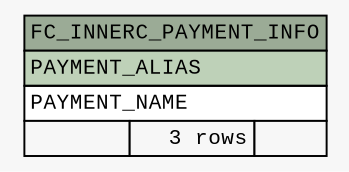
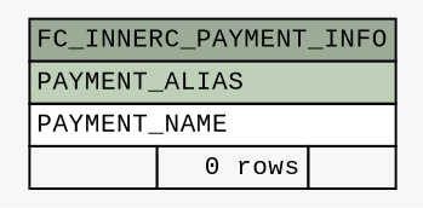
  digraph {
    bgcolor="#f7f7f7"
    fontname="Liberation Mono"
    fontsize=11
    nodesep=0.18
    rankdir=RL
    ranksep=0.46
-   n1 [fontname="Liberation Mono" fontsize=11 label=<     <TABLE BORDER="0" CELLBORDER="1" CELLSPACING="0" BGCOLOR="#ffffff">       <TR><TD COLSPAN="3" BGCOLOR="#9bab96" ALIGN="CENTER">FC_INNERC_PAYMENT_INFO</TD></TR>       <TR><TD PORT="PAYMENT_ALIAS" COLSPAN="3" BGCOLOR="#bed1b8" ALIGN="LEFT">PAYMENT_ALIAS</TD></TR>       <TR><TD PORT="PAYMENT_NAME" COLSPAN="3" ALIGN="LEFT">PAYMENT_NAME</TD></TR>       <TR><TD ALIGN="LEFT" BGCOLOR="#f7f7f7">  </TD><TD ALIGN="RIGHT" BGCOLOR="#f7f7f7">3 rows</TD><TD ALIGN="RIGHT" BGCOLOR="#f7f7f7">  </TD></TR>     </TABLE>> shape=plaintext]
+   n1 [fontname="Liberation Mono" fontsize=11 label=<     <TABLE BORDER="0" CELLBORDER="1" CELLSPACING="0" BGCOLOR="#ffffff">       <TR><TD COLSPAN="3" BGCOLOR="#9bab96" ALIGN="CENTER">FC_INNERC_PAYMENT_INFO</TD></TR>       <TR><TD PORT="PAYMENT_ALIAS" COLSPAN="3" BGCOLOR="#bed1b8" ALIGN="LEFT">PAYMENT_ALIAS</TD></TR>       <TR><TD PORT="PAYMENT_NAME" COLSPAN="3" ALIGN="LEFT">PAYMENT_NAME</TD></TR>       <TR><TD ALIGN="LEFT" BGCOLOR="#f7f7f7">  </TD><TD ALIGN="RIGHT" BGCOLOR="#f7f7f7">0 rows</TD><TD ALIGN="RIGHT" BGCOLOR="#f7f7f7">  </TD></TR>     </TABLE>> shape=plaintext]
  }
